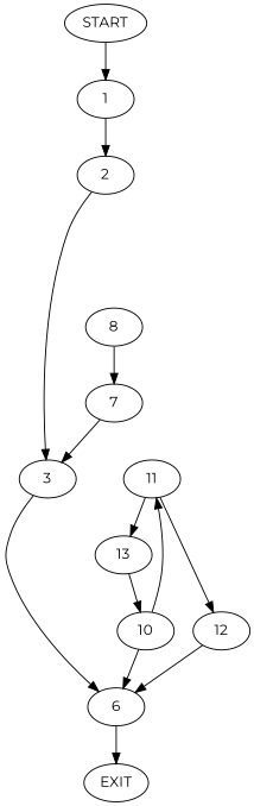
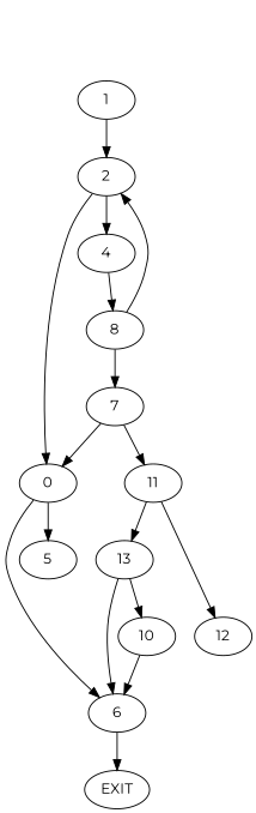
  digraph {
    fontname=Montserrat
    node [fontname=Montserrat]
    edge [fontname=Montserrat]
-   n1 [label=START]
    1
    2
-   3
+   3 [label=0]
+   4
+   5
    6
    8
    n9 [label=EXIT]
    7
    10
    11
    12
    13
-   n1 -> 1
    1 -> 2
    2 -> 3
+   2 -> 4
+   3 -> 5
    3 -> 6
+   4 -> 8
    6 -> n9
+   8 -> 2
    8 -> 7
    7 -> 3
    10 -> 6
-   10 -> 11
+   7 -> 11
    11 -> 12
    11 -> 13
-   12 -> 6
+   13 -> 6
    13 -> 10
  }
